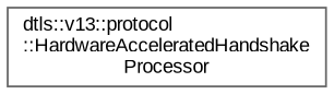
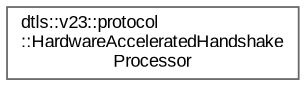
  digraph {
    rankdir=LR
    fontname="Liberation Sans"
-   n1 [color=grey40 fillcolor=white fontname="Liberation Sans" fontsize=10 height=0.2 label="dtls::v13::protocol\l::HardwareAcceleratedHandshake\lProcessor" shape=box style=filled width=0.4]
+   n1 [color=grey40 fillcolor=white fontname="Liberation Sans" fontsize=10 height=0.2 label="dtls::v23::protocol\l::HardwareAcceleratedHandshake\lProcessor" shape=box style=filled width=0.4]
  }
